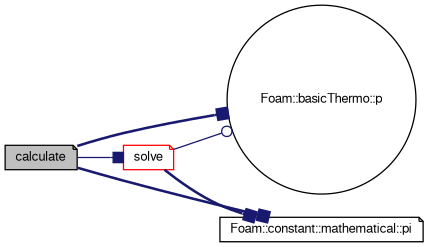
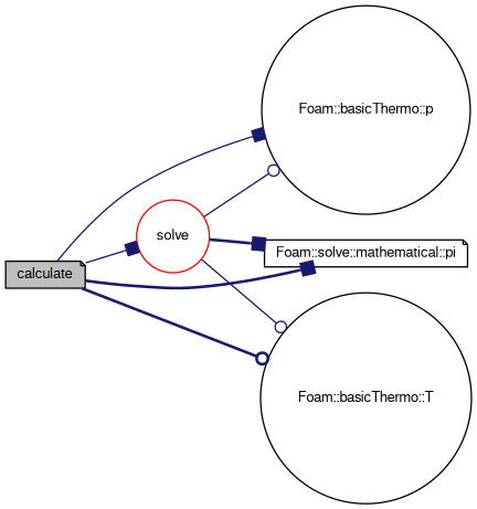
  digraph {
    rankdir=LR
    node [color=black fontname=FreeSans fontsize=10 shape=note]
    edge [arrowhead=box color=midnightblue fontname=FreeSans fontsize=10 labelfontname=FreeSans labelfontsize=10 style=bold]
    n1 [fillcolor=grey75 fontcolor=black height=0.2 label=calculate style=filled width=0.4]
    n2 [height=0.2 label="Foam::basicThermo::p" shape=circle width=0.4]
-   n3 [height=0.2 label="Foam::constant::mathematical::pi" width=0.4]
-   n4 [color=red height=0.2 label=solve width=0.4]
-   n1 -> n2
+   n3 [height=0.2 label="Foam::solve::mathematical::pi" width=0.4]
+   n4 [color=red height=0.2 label=solve shape=circle width=0.4]
+   n5 [height=0.2 label="Foam::basicThermo::T" shape=circle width=0.4]
+   n1 -> n2 [style=solid]
    n1 -> n3
    n1 -> n4 [style=solid]
+   n1 -> n5 [arrowhead=odot]
    n4 -> n2 [arrowhead=odot style=solid]
    n4 -> n3
+   n4 -> n5 [arrowhead=odot style=solid]
  }
